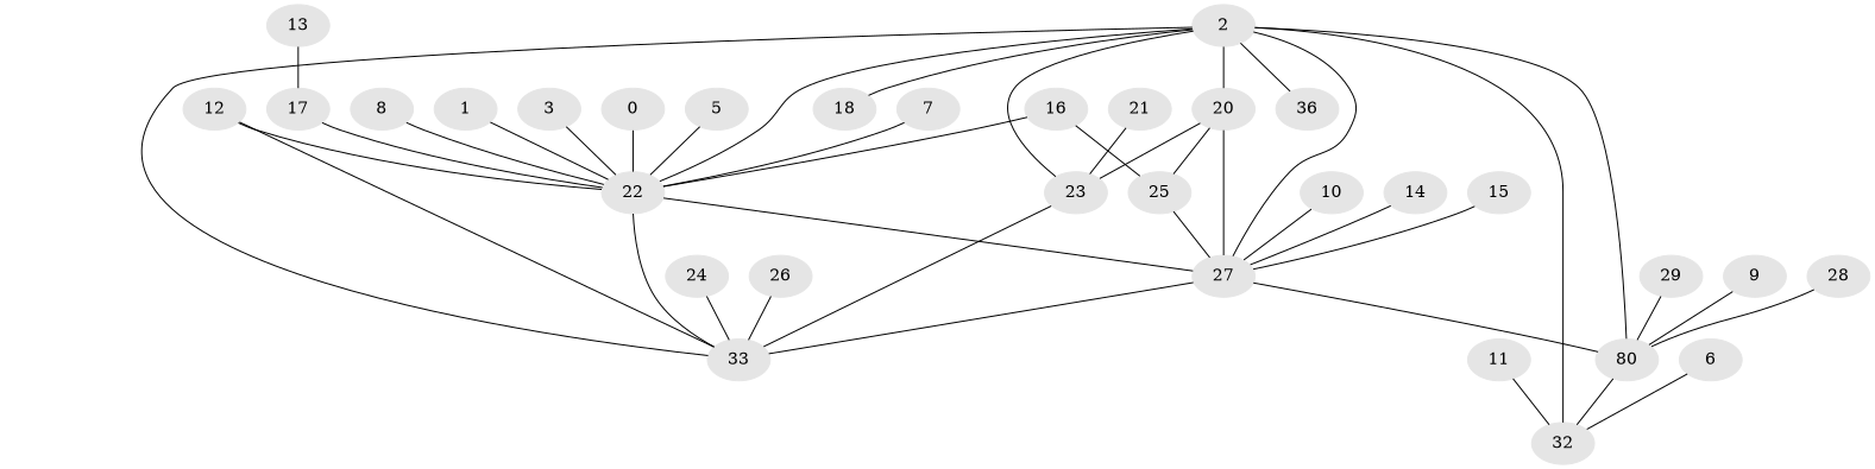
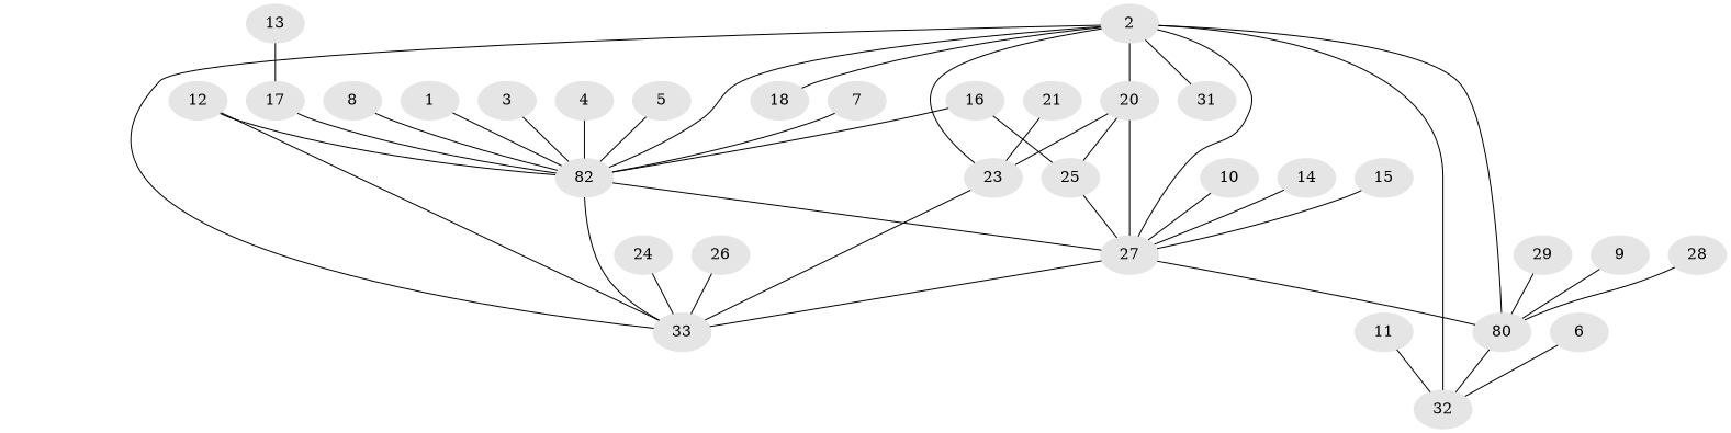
  graph {
    node [color=gray90 style=filled]
    edge [weight=1.0]
    1
-   22
+   22 [label=82]
    27
    33
    2
    18
    20
    23
    n9 [label=80]
-   31 [label=36]
+   31
    32
    25
    3
-   4 [label=0]
+   4
    5
    6
    7
    8
    9
    10
    11
    12
    13
    17
    14
    15
    16
    21
    24
    26
    28
    29
    1 -- 22
    22 -- 27
    22 -- 33
    27 -- 33
    27 -- n9
    2 -- 22
    2 -- 27
    2 -- 33 [weight=2.0]
    2 -- 18
    2 -- 20
    2 -- 23
    2 -- n9
    2 -- 31
    2 -- 32 [weight=2.0]
    20 -- 27 [weight=2.0]
    20 -- 23 [weight=2.0]
    20 -- 25
    23 -- 33 [weight=2.0]
    n9 -- 32
    25 -- 27 [weight=2.0]
    3 -- 22
    4 -- 22
    5 -- 22
    6 -- 32
    7 -- 22
    8 -- 22
    9 -- n9
    10 -- 27
    11 -- 32
    12 -- 22
    12 -- 33
    13 -- 17
    17 -- 22
    14 -- 27
    15 -- 27
    16 -- 22
    16 -- 25
    21 -- 23 [weight=2.0]
    24 -- 33
    26 -- 33 [weight=2.0]
    28 -- n9
    29 -- n9
  }
